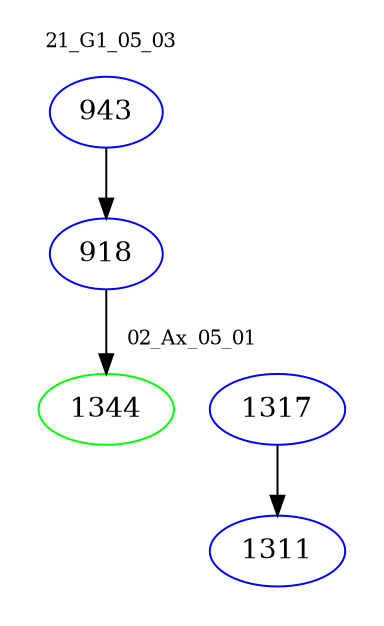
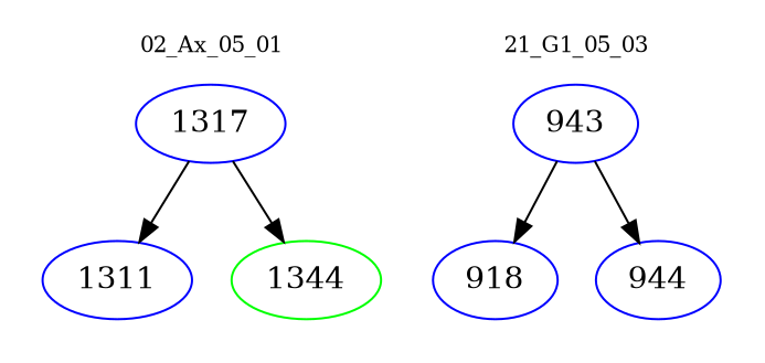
  digraph {
    node [color=blue]
    edge [color=black]
    n1 [label=1317]
    n2 [label=1311]
    n3 [color=green label=1344]
    n4 [label=943]
    n5 [label=918]
+   n6 [label=944]
    subgraph cluster_1 {
      color=white
      fontsize=10
      label="02_Ax_05_01"
      n1
      n2
      n3
    }
    subgraph cluster_2 {
      color=white
      fontsize=10
      label="21_G1_05_03"
      n4
      n5
+     n6
    }
    n1 -> n2
-   n5 -> n3
+   n1 -> n3
    n4 -> n5
+   n4 -> n6
  }
